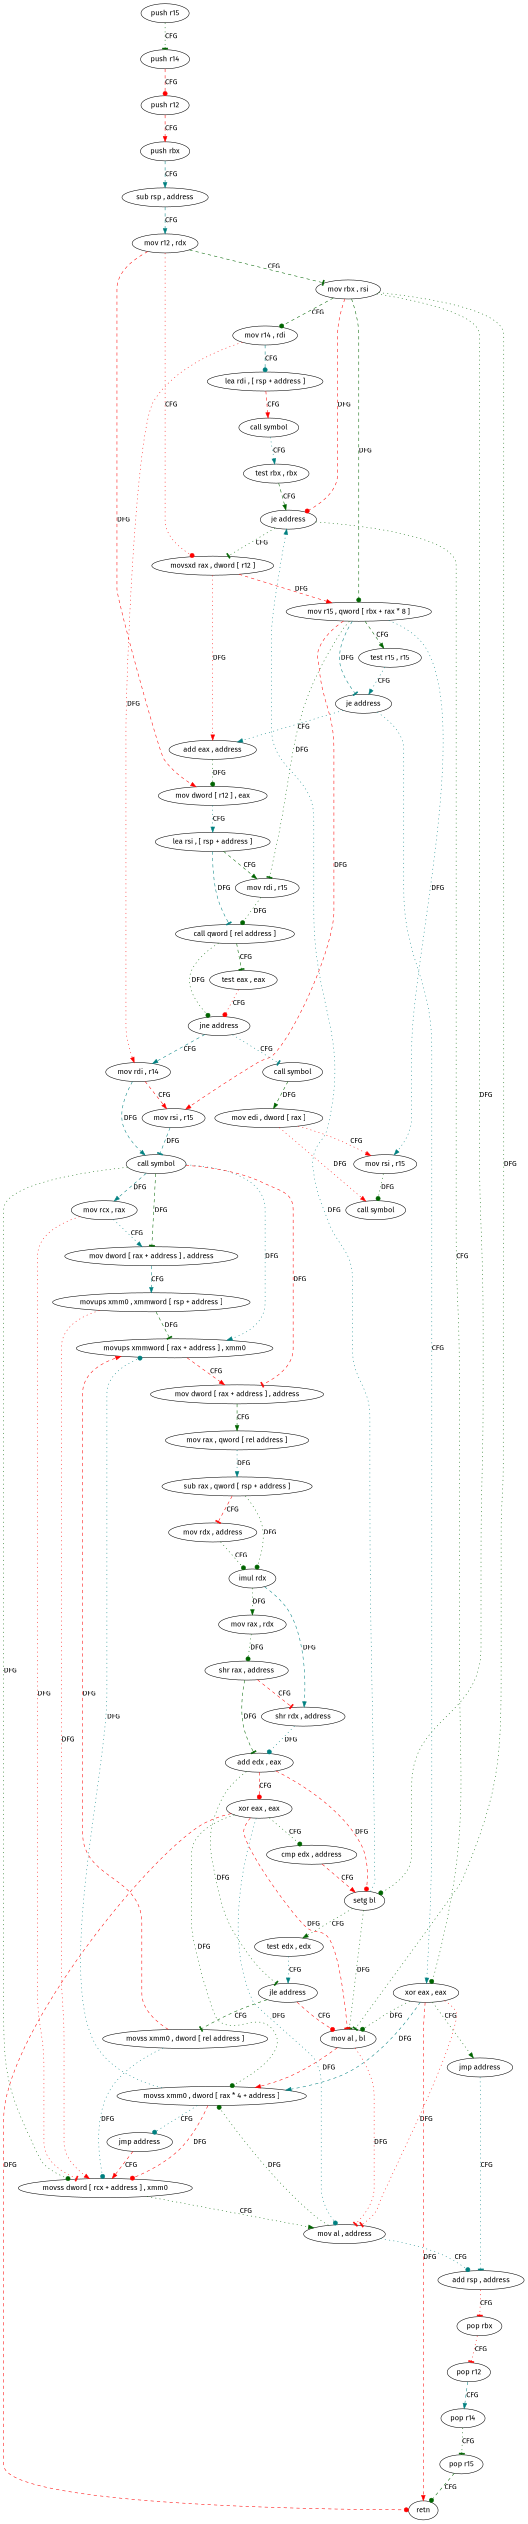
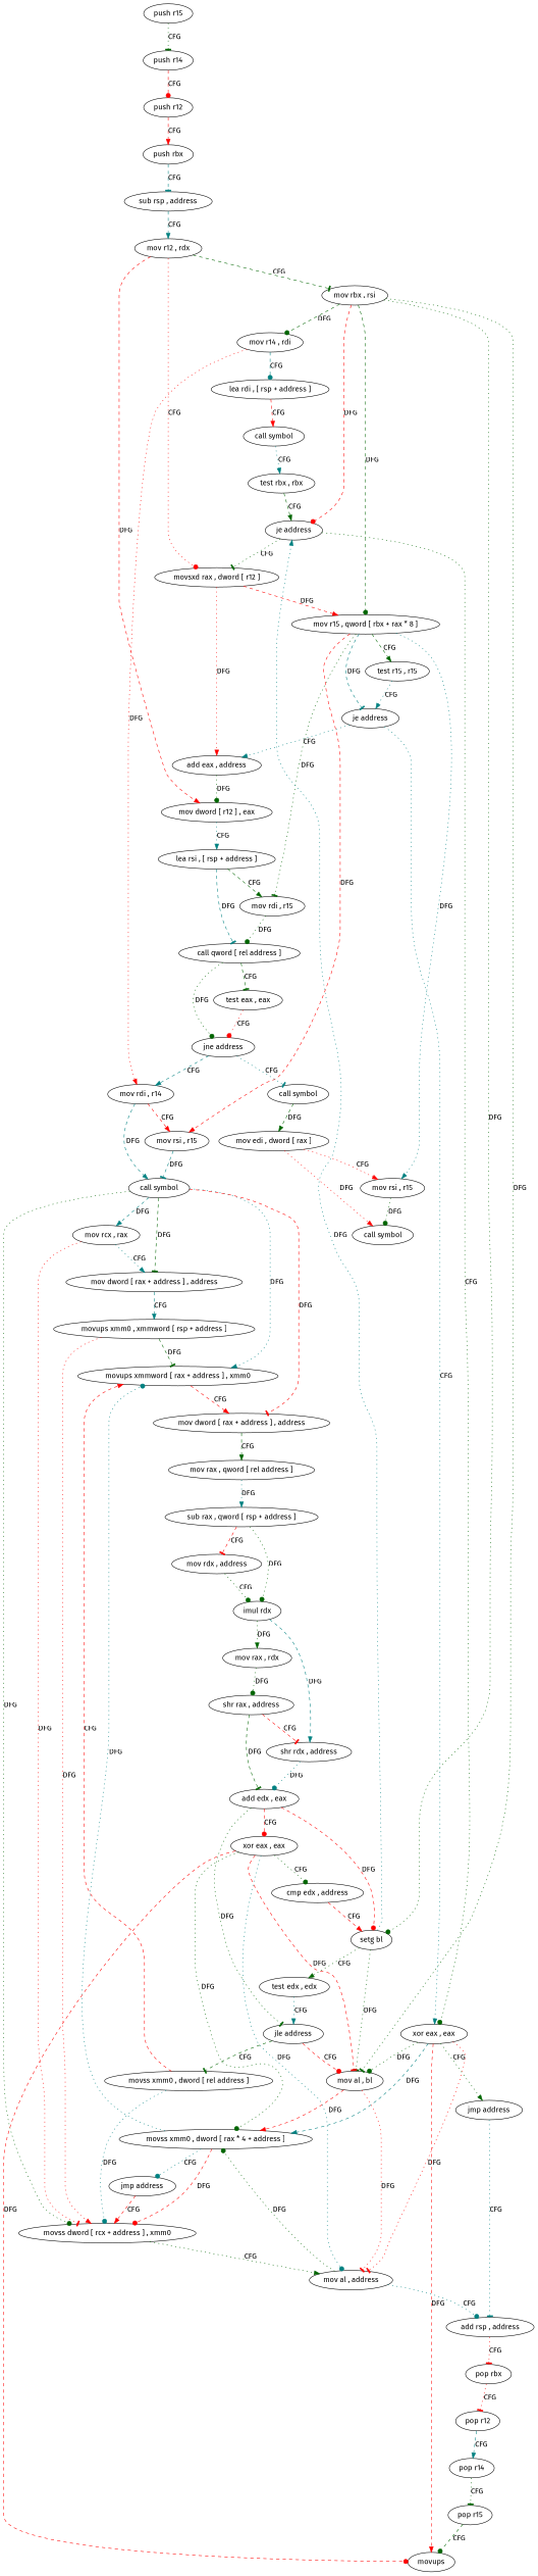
  digraph {
    fontname="Fira Sans"
    node [fontname="Fira Sans"]
    edge [arrowhead=normal color=darkgreen fontname="Fira Sans" style=dotted]
    n1 [label="push r15"]
    n2 [label="push r14"]
    n3 [label="push r12"]
    n4 [label="push rbx"]
    n5 [label="sub rsp , address"]
    n6 [label="mov r12 , rdx"]
    n7 [label="mov rbx , rsi"]
    n8 [label="movsxd rax , dword [ r12 ]"]
    n9 [label="mov dword [ r12 ] , eax"]
    n10 [label="mov r14 , rdi"]
    n11 [label="je address"]
    n12 [label="mov r15 , qword [ rbx + rax * 8 ]"]
    n13 [label="setg bl"]
    n14 [label="mov al , bl"]
    n15 [label="add eax , address"]
    n16 [label="lea rsi , [ rsp + address ]"]
    n17 [label="lea rdi , [ rsp + address ]"]
    n18 [label="mov rdi , r14"]
    n19 [label="xor eax , eax"]
    n20 [label="test r15 , r15"]
    n21 [label="je address"]
    n22 [label="mov rdi , r15"]
    n23 [label="mov rsi , r15"]
    n24 [label="mov rsi , r15"]
    n25 [label="test edx , edx"]
    n26 [label="movss xmm0 , dword [ rax * 4 + address ]"]
    n27 [label="mov al , address"]
    n28 [label="call symbol"]
    n29 [label="call symbol"]
    n30 [label="test rbx , rbx"]
    n31 [label="jmp address"]
-   n32 [label=retn]
+   n32 [label=movups]
    n33 [label="add rsp , address"]
    n34 [label="movups xmmword [ rax + address ] , xmm0"]
    n35 [label="movss dword [ rcx + address ] , xmm0"]
    n36 [label="jmp address"]
    n37 [label="pop rbx"]
    n38 [label="pop r12"]
    n39 [label="call qword [ rel address ]"]
    n40 [label="call symbol"]
    n41 [label="pop r14"]
    n42 [label="pop r15"]
    n43 [label="test eax , eax"]
    n44 [label="jne address"]
    n45 [label="call symbol"]
    n46 [label="mov edi , dword [ rax ]"]
    n47 [label="mov rcx , rax"]
    n48 [label="mov dword [ rax + address ] , address"]
    n49 [label="mov dword [ rax + address ] , address"]
    n50 [label="movups xmm0 , xmmword [ rsp + address ]"]
    n51 [label="mov rax , qword [ rel address ]"]
    n52 [label="sub rax , qword [ rsp + address ]"]
    n53 [label="mov rdx , address"]
    n54 [label="imul rdx"]
    n55 [label="mov rax , rdx"]
    n56 [label="shr rdx , address"]
    n57 [label="shr rax , address"]
    n58 [label="add edx , eax"]
    n59 [label="xor eax , eax"]
    n60 [label="jle address"]
    n61 [label="cmp edx , address"]
    n62 [label="movss xmm0 , dword [ rel address ]"]
    n1 -> n2 [arrowhead=tee label=CFG]
    n2 -> n3 [arrowhead=dot color=red label=CFG style=dashed]
    n3 -> n4 [color=red label=CFG style=dashed]
-   n4 -> n5 [color=teal label=CFG style=dashed]
+   n4 -> n5 [arrowhead=tee color=teal label=CFG style=dashed]
    n5 -> n6 [color=teal label=CFG style=dashed]
    n6 -> n7 [arrowhead=tee label=CFG style=dashed]
    n6 -> n8 [arrowhead=dot color=red label=CFG]
    n6 -> n9 [color=red label=DFG style=dashed]
-   n7 -> n10 [arrowhead=dot label=CFG style=dashed]
+   n7 -> n10 [arrowhead=dot label=DFG style=dashed]
    n7 -> n11 [arrowhead=dot color=red label=DFG style=dashed]
    n7 -> n12 [arrowhead=dot label=DFG style=dashed]
    n7 -> n13 [arrowhead=dot label=DFG]
    n7 -> n14 [arrowhead=tee label=DFG]
    n8 -> n12 [color=red label=DFG style=dashed]
    n8 -> n15 [color=red label=DFG]
    n9 -> n16 [color=teal label=CFG]
    n10 -> n17 [arrowhead=dot color=teal label=CFG style=dashed]
    n10 -> n18 [color=red label=DFG]
    n11 -> n8 [arrowhead=tee label=CFG]
    n11 -> n19 [arrowhead=dot label=CFG]
    n12 -> n20 [label=CFG style=dashed]
    n12 -> n21 [arrowhead=tee color=teal label=DFG style=dashed]
    n12 -> n22 [arrowhead=tee label=DFG]
    n12 -> n23 [color=teal label=DFG]
    n12 -> n24 [color=red label=DFG style=dashed]
    n13 -> n11 [color=teal label=DFG]
    n13 -> n14 [arrowhead=tee label=DFG]
    n13 -> n25 [label=CFG]
    n14 -> n26 [color=red label=DFG style=dashed]
    n14 -> n27 [arrowhead=tee color=red label=DFG]
    n15 -> n9 [arrowhead=dot label=DFG]
    n16 -> n22 [label=CFG style=dashed]
    n16 -> n39 [arrowhead=tee color=teal label=DFG style=dashed]
    n17 -> n28 [color=red label=CFG style=dashed]
    n18 -> n24 [color=red label=CFG style=dashed]
    n18 -> n29 [color=teal label=DFG style=dashed]
    n19 -> n14 [arrowhead=dot label=DFG]
    n19 -> n26 [color=teal label=DFG style=dashed]
    n19 -> n27 [arrowhead=tee color=red label=DFG]
    n19 -> n31 [label=CFG]
    n19 -> n32 [color=red label=DFG style=dashed]
    n20 -> n21 [color=teal label=CFG]
    n21 -> n15 [color=teal label=CFG]
    n21 -> n19 [color=teal label=CFG]
    n22 -> n39 [arrowhead=dot label=DFG]
    n23 -> n40 [arrowhead=dot label=DFG]
    n24 -> n29 [arrowhead=tee color=teal label=DFG style=dashed]
    n25 -> n60 [color=teal label=CFG]
    n26 -> n34 [arrowhead=dot color=teal label=DFG]
    n26 -> n35 [arrowhead=dot color=red label=DFG style=dashed]
    n26 -> n36 [arrowhead=dot color=teal label=CFG]
    n27 -> n26 [arrowhead=dot label=DFG]
    n27 -> n33 [arrowhead=dot color=teal label=CFG]
    n28 -> n30 [color=teal label=CFG]
    n29 -> n34 [color=teal label=DFG]
    n29 -> n35 [arrowhead=dot label=DFG]
    n29 -> n47 [color=teal label=DFG style=dashed]
    n29 -> n48 [arrowhead=tee label=DFG style=dashed]
    n29 -> n49 [arrowhead=tee color=red label=DFG style=dashed]
    n30 -> n11 [label=CFG style=dashed]
    n31 -> n33 [arrowhead=tee color=teal label=CFG]
    n33 -> n37 [arrowhead=tee color=red label=CFG]
    n34 -> n49 [color=red label=CFG style=dashed]
    n35 -> n27 [label=CFG]
    n36 -> n35 [color=red label=CFG style=dashed]
    n37 -> n38 [arrowhead=tee color=red label=CFG]
    n38 -> n41 [color=teal label=CFG style=dashed]
    n39 -> n43 [arrowhead=tee label=CFG style=dashed]
    n39 -> n44 [arrowhead=dot label=DFG]
    n41 -> n42 [arrowhead=tee label=CFG]
    n42 -> n32 [arrowhead=dot label=CFG style=dashed]
    n43 -> n44 [arrowhead=dot color=red label=CFG]
    n44 -> n18 [color=teal label=CFG style=dashed]
    n44 -> n45 [arrowhead=tee color=teal label=CFG]
    n45 -> n46 [label=DFG style=dashed]
    n46 -> n23 [color=red label=CFG]
    n46 -> n40 [color=red label=DFG]
    n47 -> n35 [arrowhead=tee color=red label=DFG]
    n47 -> n48 [color=teal label=CFG]
    n48 -> n50 [color=teal label=CFG style=dashed]
    n49 -> n51 [label=CFG style=dashed]
    n50 -> n34 [arrowhead=tee label=DFG style=dashed]
    n50 -> n35 [color=red label=DFG]
    n51 -> n52 [color=teal label=DFG]
    n52 -> n53 [arrowhead=tee color=red label=CFG style=dashed]
    n52 -> n54 [arrowhead=dot label=DFG]
    n53 -> n54 [arrowhead=dot label=CFG]
    n54 -> n55 [label=DFG]
    n54 -> n56 [color=teal label=DFG style=dashed]
    n55 -> n57 [arrowhead=dot label=DFG]
    n56 -> n58 [arrowhead=dot color=teal label=DFG]
    n57 -> n56 [arrowhead=tee color=red label=CFG style=dashed]
    n57 -> n58 [arrowhead=tee label=DFG style=dashed]
    n58 -> n13 [arrowhead=dot color=red label=DFG style=dashed]
    n58 -> n59 [arrowhead=dot color=red label=CFG style=dashed]
    n58 -> n60 [arrowhead=tee label=DFG]
    n59 -> n14 [arrowhead=tee color=red label=DFG style=dashed]
    n59 -> n26 [arrowhead=dot label=DFG]
    n59 -> n27 [arrowhead=dot color=teal label=DFG]
    n59 -> n32 [arrowhead=dot color=red label=DFG style=dashed]
    n59 -> n61 [arrowhead=dot label=CFG]
    n60 -> n14 [arrowhead=dot color=red label=CFG style=dashed]
    n60 -> n62 [arrowhead=tee label=CFG style=dashed]
    n61 -> n13 [color=red label=CFG style=dashed]
-   n62 -> n34 [color=red label=DFG style=dashed]
+   n62 -> n34 [color=red label=CFG style=dashed]
    n62 -> n35 [arrowhead=dot color=teal label=DFG]
  }
